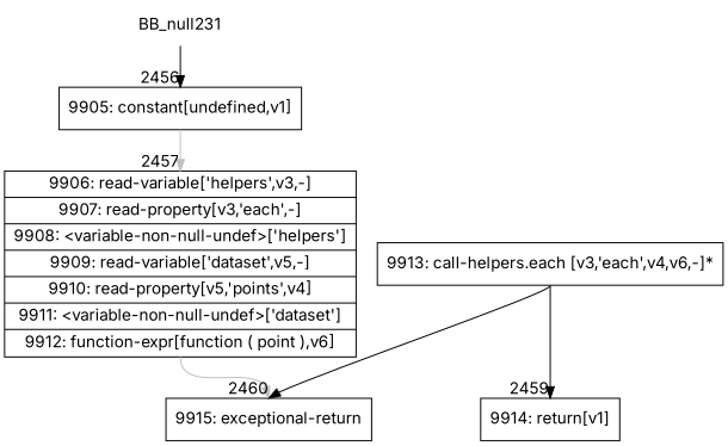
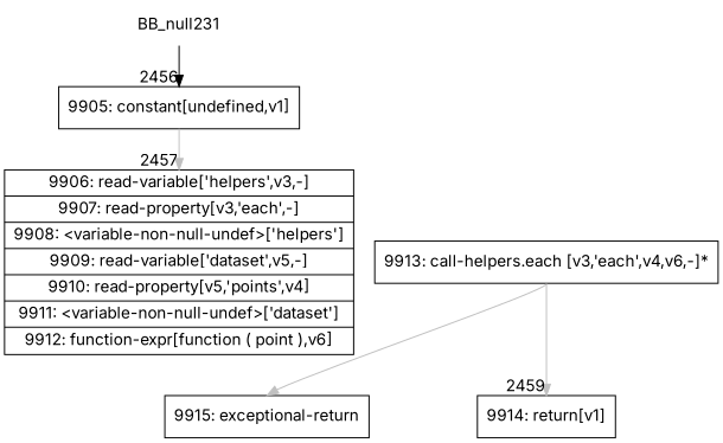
  digraph {
    fontname=Inter
    rankdir=TD
    node [fontname=Inter shape=record]
    edge [fontname=Inter headport=n tailport=s color=gray]
    n1 [label=BB_null231 shape=none]
    n2 [label="{9905: constant[undefined,v1]}"]
    n3 [label="{9906: read-variable['helpers',v3,-]|9907: read-property[v3,'each',-]|9908: \<variable-non-null-undef\>['helpers']|9909: read-variable['dataset',v5,-]|9910: read-property[v5,'points',v4]|9911: \<variable-non-null-undef\>['dataset']|9912: function-expr[function ( point ),v6]}"]
    n4 [label="{9915: exceptional-return}"]
    n5 [label="{9913: call-helpers.each [v3,'each',v4,v6,-]*}"]
    n6 [label="{9914: return[v1]}"]
    n1 -> n2 [headlabel="    2456" color=""]
    n2 -> n3 [headlabel="      2457"]
-   n3 -> n4 [headlabel="      2460"]
-   n5 -> n4 [color=black]
-   n5 -> n6 [headlabel="      2459" color=""]
+   n5 -> n4
+   n5 -> n6 [headlabel="      2459"]
  }
